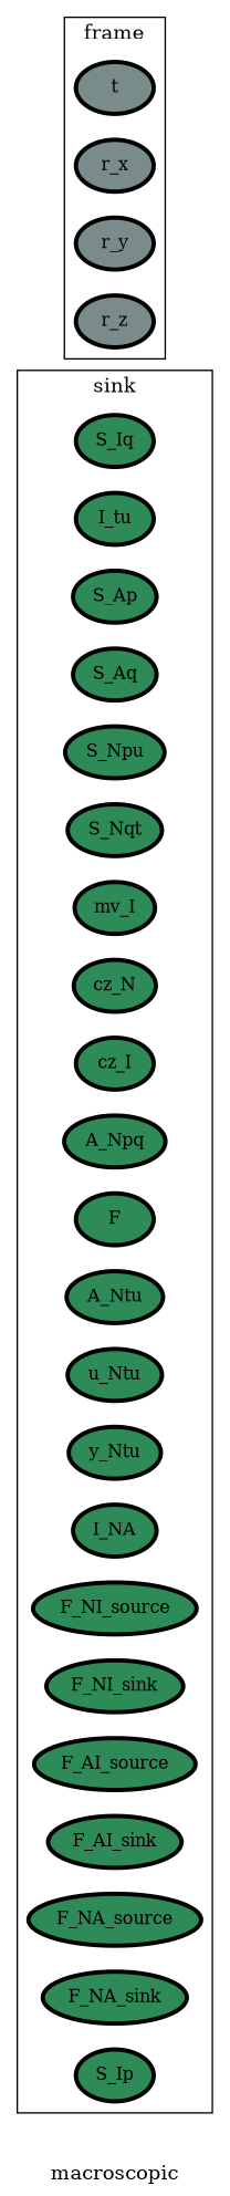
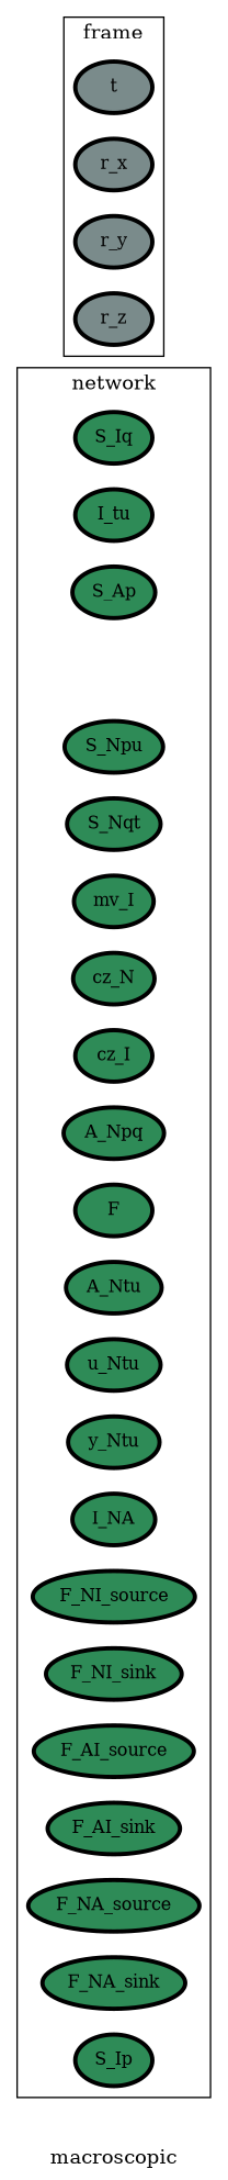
  digraph {
    label=macroscopic
    rankdir=LR
    node [fillcolor=seagreen fontsize=12 penwidth=3 style=filled]
    n1 [label=S_Iq]
    n2 [label=I_tu]
    n3 [label=S_Ap]
-   n4 [label=S_Aq]
    n5 [label=S_Npu]
    n6 [label=S_Nqt]
    n7 [label=mv_I]
    n8 [label=cz_N]
    n9 [label=cz_I]
    n10 [label=A_Npq]
    n11 [label=F]
    n12 [label=A_Ntu]
    n13 [label=u_Ntu]
    n14 [label=y_Ntu]
    n15 [label=I_NA]
    n16 [label=F_NI_source]
    n17 [label=F_NI_sink]
    n18 [label=F_AI_source]
    n19 [label=F_AI_sink]
    n20 [label=F_NA_source]
    n21 [label=F_NA_sink]
    n22 [label=S_Ip]
    n23 [fillcolor=lightcyan4 label=t]
    n24 [fillcolor=lightcyan4 label=r_x]
    n25 [fillcolor=lightcyan4 label=r_y]
    n26 [fillcolor=lightcyan4 label=r_z]
    subgraph cluster_1 {
      label=geometry
    }
    subgraph cluster_2 {
      label=transport
    }
    subgraph cluster_3 {
      label=properties
    }
    subgraph cluster_4 {
-     label=sink
+     label=network
      n1
      n2
      n3
-     n4
      n5
      n6
      n7
      n8
      n9
      n10
      n11
      n12
      n13
      n14
      n15
      n16
      n17
      n18
      n19
      n20
      n21
      n22
    }
    subgraph cluster_5 {
      label=differenceOperator
    }
    subgraph cluster_6 {
      label=frame
      n23
      n24
      n25
      n26
    }
    subgraph cluster_7 {
      label=state
    }
    subgraph cluster_8 {
      label=constant
    }
    subgraph cluster_9 {
      label=effort
    }
    subgraph cluster_10 {
      label=secondaryState
    }
    subgraph cluster_11 {
      label=conversion
    }
    subgraph cluster_12 {
      label=diffState
    }
    subgraph cluster_13 {
      label=internalTransport
    }
  }
